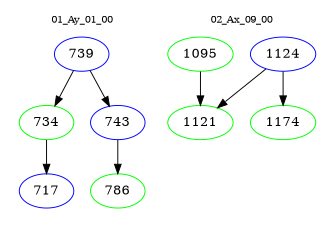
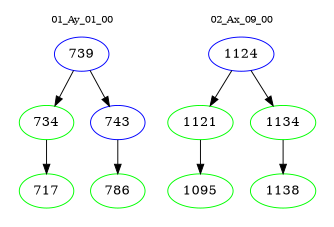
  digraph {
    node [color=green]
    edge [color=black]
    n1 [color=blue label=739]
    n2 [label=734]
    n3 [color=blue label=743]
-   n4 [color=blue label=717]
+   n4 [label=717]
    n5 [label=786]
    n6 [color=blue label=1124]
    n7 [label=1121]
-   n8 [label=1174]
+   n8 [label=1134]
    n9 [label=1095]
+   n10 [label=1138]
    subgraph cluster_1 {
      color=white
      fontsize=10
      label="01_Ay_01_00"
      n1
      n2
      n3
      n4
      n5
    }
    subgraph cluster_2 {
      color=white
      fontsize=10
      label="02_Ax_09_00"
      n6
      n7
      n8
      n9
+     n10
    }
    n1 -> n2
    n1 -> n3
    n2 -> n4
    n3 -> n5
    n6 -> n7
    n6 -> n8
-   n9 -> n7
+   n7 -> n9
+   n8 -> n10
  }
